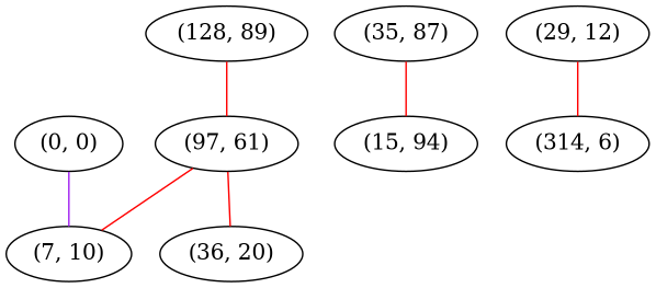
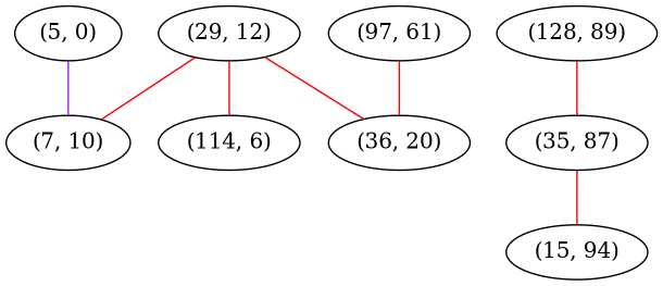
  graph {
    edge [color=red weight=1]
-   "(0, 0)"
+   "(0, 0)" [label="(5, 0)"]
    "(7, 10)"
    "(128, 89)"
    "(35, 87)"
    n5 [label="(15, 94)"]
    "(97, 61)"
    "(36, 20)"
    "(29, 12)"
-   "(114, 6)" [label="(314, 6)"]
+   "(114, 6)"
    "(0, 0)" -- "(7, 10)" [color=purple weight=4]
-   "(128, 89)" -- "(97, 61)"
+   "(128, 89)" -- "(35, 87)"
    "(35, 87)" -- n5
    "(97, 61)" -- "(36, 20)"
-   "(97, 61)" -- "(7, 10)"
+   "(29, 12)" -- "(7, 10)"
+   "(29, 12)" -- "(36, 20)"
    "(29, 12)" -- "(114, 6)"
  }
